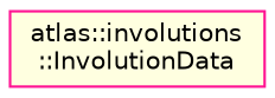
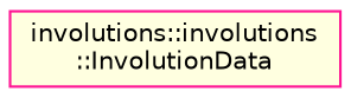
  digraph {
    rankdir=TB
-   n1 [color=deeppink fillcolor=lightyellow fontname=Helvetica fontsize=10 height=0.2 label="atlas::involutions\l::InvolutionData" shape=record style=filled width=0.4]
+   n1 [color=deeppink fillcolor=lightyellow fontname=Helvetica fontsize=10 height=0.2 label="involutions::involutions\l::InvolutionData" shape=record style=filled width=0.4]
  }
